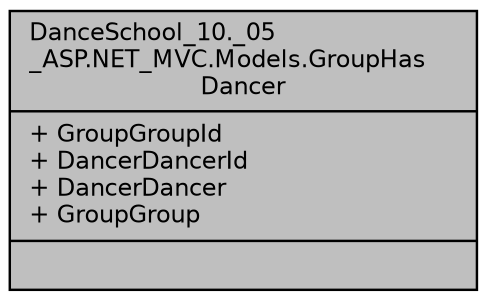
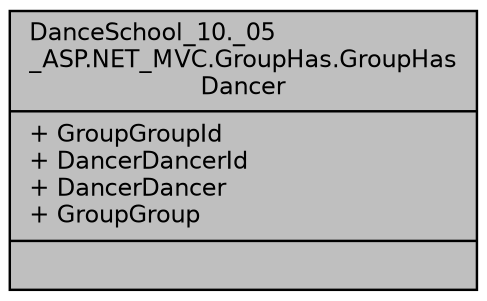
  digraph {
-   n1 [color=black fillcolor=grey75 fontcolor=black fontname=Helvetica fontsize=10 height=0.2 label="{DanceSchool_10._05\l_ASP.NET_MVC.Models.GroupHas\lDancer\n|+ GroupGroupId\l+ DancerDancerId\l+ DancerDancer\l+ GroupGroup\l|}" shape=record style=filled width=0.4]
+   n1 [color=black fillcolor=grey75 fontcolor=black fontname=Helvetica fontsize=10 height=0.2 label="{DanceSchool_10._05\l_ASP.NET_MVC.GroupHas.GroupHas\lDancer\n|+ GroupGroupId\l+ DancerDancerId\l+ DancerDancer\l+ GroupGroup\l|}" shape=record style=filled width=0.4]
  }
